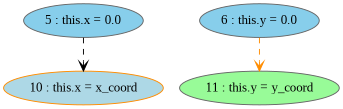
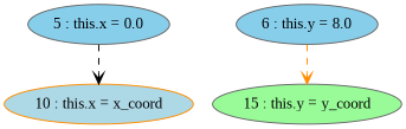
  digraph {
    fontname="Liberation Serif"
    node [color=gray40 fillcolor=skyblue fontname="Liberation Serif" style=filled]
    edge [arrowhead=vee fontname="Liberation Serif" style=dashed]
    "5 : this.x = 0.0"
    "10 : this.x = x_coord" [color=darkorange fillcolor=lightblue]
-   "6 : this.y = 0.0"
-   "11 : this.y = y_coord" [fillcolor=palegreen]
+   "6 : this.y = 0.0" [label="6 : this.y = 8.0"]
+   "11 : this.y = y_coord" [fillcolor=palegreen label="15 : this.y = y_coord"]
    "5 : this.x = 0.0" -> "10 : this.x = x_coord" [color=black]
    "6 : this.y = 0.0" -> "11 : this.y = y_coord" [color=darkorange]
  }
